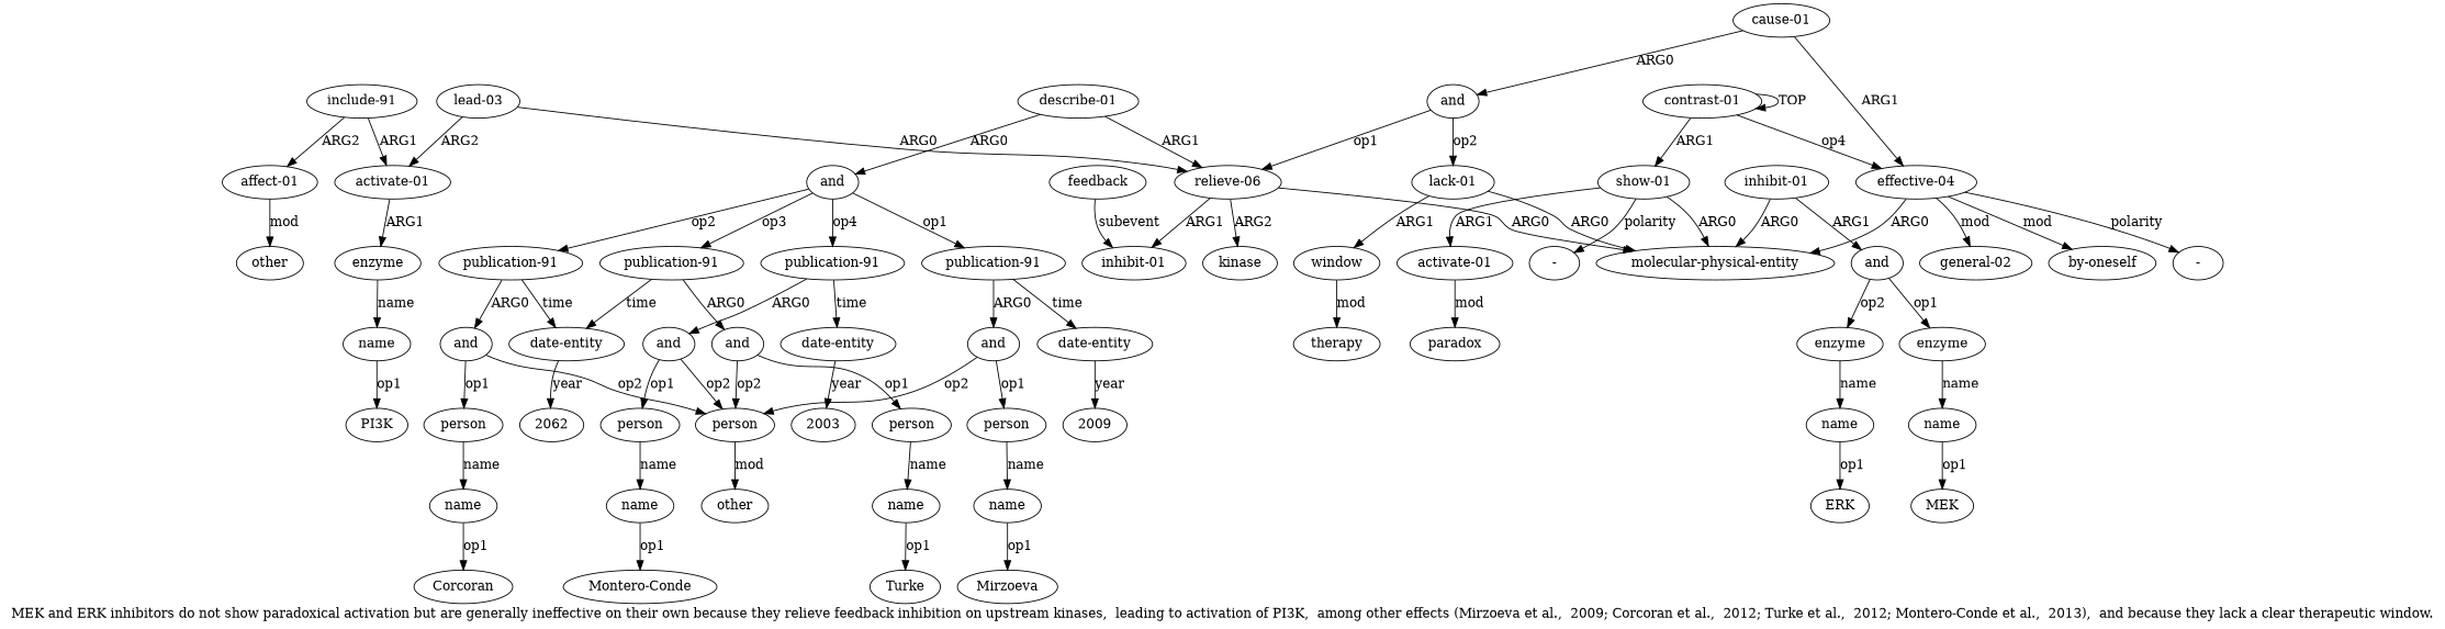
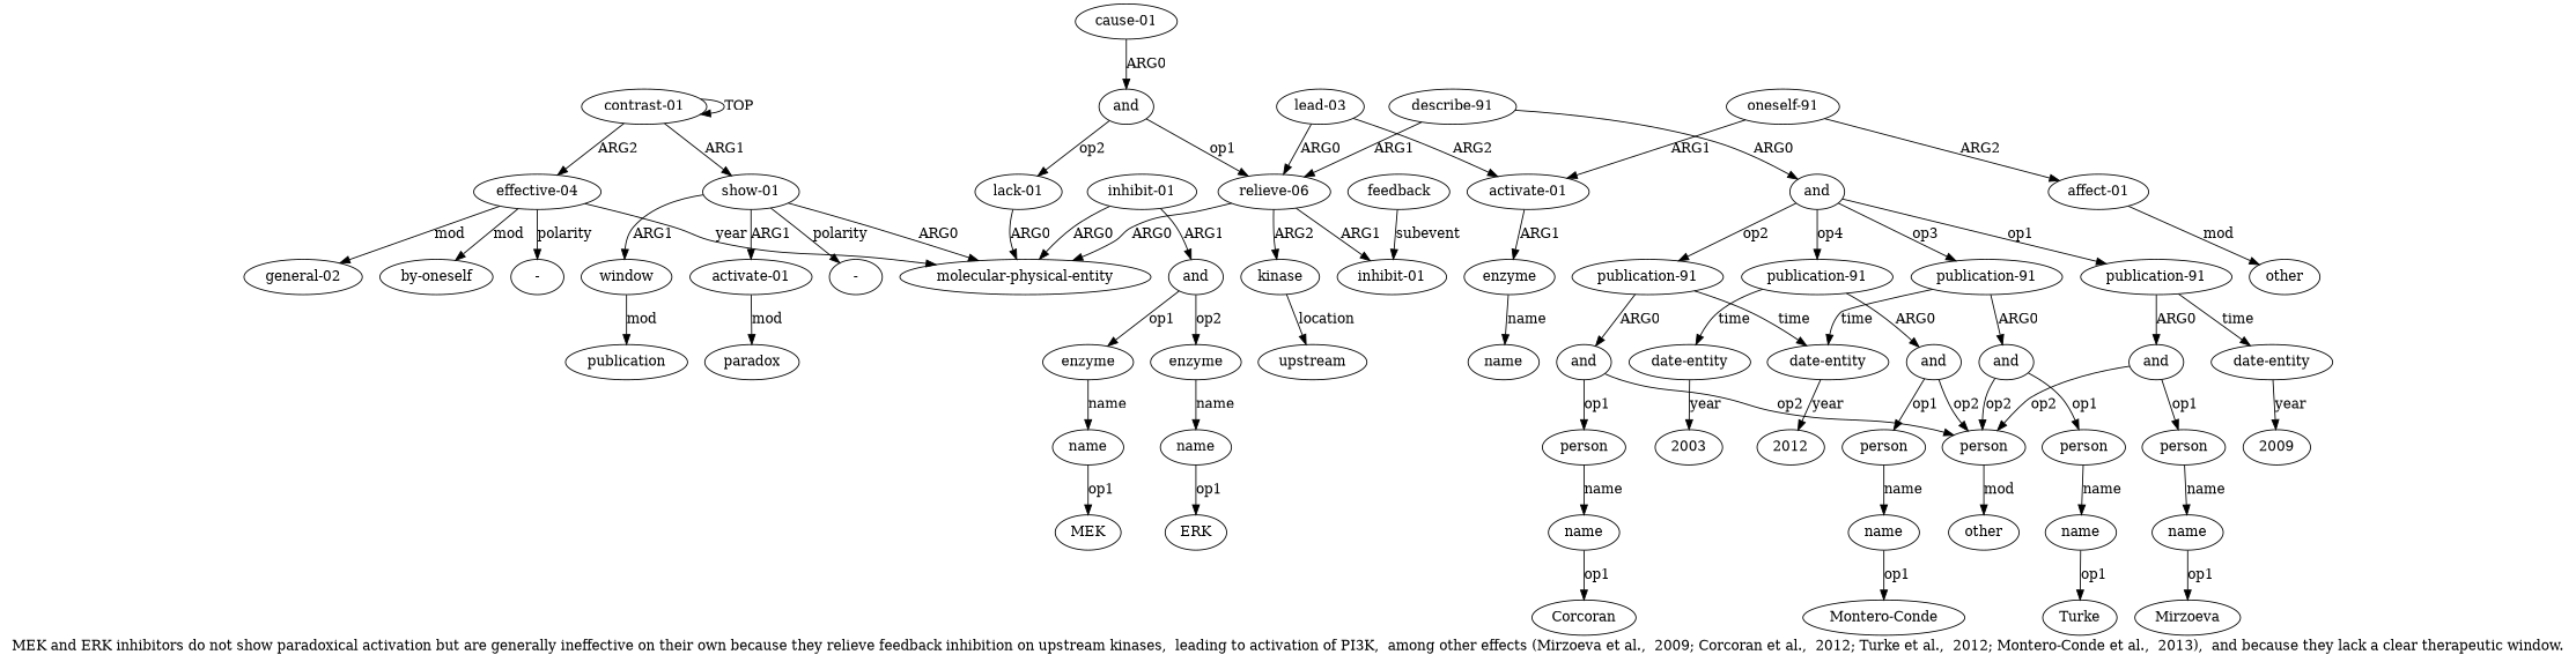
  digraph {
    label="MEK and ERK inhibitors do not show paradoxical activation but are generally ineffective on their own because they relieve feedback inhibition on upstream kinases,  leading to activation of PI3K,  among other effects (Mirzoeva et al.,  2009; Corcoran et al.,  2012; Turke et al.,  2012; Montero-Conde et al.,  2013),  and because they lack a clear therapeutic window."
    node [color=black gold_ind=-1 gold_label=name test_ind=-1 test_label=name]
    edge [color=black gold_label=op1 test_label=op1]
+   n1 [gold_ind=20 gold_label=upstream label=upstream test_ind=20 test_label=upstream]
    n2 [gold_ind=21 gold_label="lead-03" label="lead-03" test_ind=21 test_label="lead-03"]
    n3 [gold_ind=22 gold_label="activate-01" label="activate-01" test_ind=22 test_label="activate-01"]
    n4 [gold_ind=16 gold_label="relieve-01" label="relieve-06" test_ind=16 test_label="relieve-01"]
    n5 [gold_ind=23 gold_label=enzyme label=enzyme test_ind=23 test_label=enzyme]
    n6 [gold_ind=2 gold_label="molecular-physical-entity" label="molecular-physical-entity" test_ind=2 test_label="molecular-physical-entity"]
    n7 [gold_ind=17 gold_label="inhibit-01" label="inhibit-01" test_ind=17 test_label="inhibit-01"]
    n8 [gold_ind=19 gold_label=kinase label=kinase test_ind=19 test_label=kinase]
    n9 [gold_ind=24 label=name test_ind=24]
-   n10 [gold_label=PI3K label=PI3K test_label=PI3K]
-   n11 [gold_ind=25 gold_label="include-91" label="include-91" test_ind=25 test_label="include-91"]
+   n11 [gold_ind=25 gold_label="include-91" label="oneself-91" test_ind=25 test_label="include-91"]
    n12 [gold_ind=26 gold_label="affect-01" label="affect-01" test_ind=26 test_label="affect-01"]
    n13 [gold_ind=27 gold_label=other label=other test_ind=27 test_label=other]
-   n14 [gold_ind=28 gold_label="describe-01" label="describe-01" test_ind=28 test_label="describe-01"]
+   n14 [gold_ind=28 gold_label="describe-01" label="describe-91" test_ind=28 test_label="describe-01"]
    n15 [gold_ind=29 gold_label=and label=and test_ind=29 test_label=and]
    n16 [gold_ind=30 gold_label="publication-91" label="publication-91" test_ind=30 test_label="publication-91"]
    n17 [gold_ind=37 gold_label="publication-91" label="publication-91" test_ind=37 test_label="publication-91"]
    n18 [gold_ind=46 gold_label="publication-91" label="publication-91" test_ind=46 test_label="publication-91"]
    n19 [gold_ind=42 gold_label="publication-91" label="publication-91" test_ind=42 test_label="publication-91"]
    n20 [gold_ind=31 gold_label=and label=and test_ind=31 test_label=and]
    n21 [gold_ind=36 gold_label="date-entity" label="date-entity" test_ind=36 test_label="date-entity"]
    n22 [gold_ind=38 gold_label=and label=and test_ind=38 test_label=and]
    n23 [gold_ind=41 gold_label="date-entity" label="date-entity" test_ind=41 test_label="date-entity"]
    n24 [gold_ind=50 gold_label="date-entity" label="date-entity" test_ind=50 test_label="date-entity"]
    n25 [gold_ind=47 gold_label=and label=and test_ind=47 test_label=and]
    n26 [gold_ind=43 gold_label=and label=and test_ind=43 test_label=and]
    n27 [gold_ind=34 gold_label=person label=person test_ind=34 test_label=person]
    n28 [gold_ind=32 gold_label=person label=person test_ind=32 test_label=person]
    n29 [gold_label=2009 label=2009 test_label=2009]
    n30 [gold_ind=39 gold_label=person label=person test_ind=39 test_label=person]
-   n31 [gold_label=2012 label=2062 test_label=2012]
+   n31 [gold_label=2012 label=2012 test_label=2012]
    n32 [gold_label=2013 label=2003 test_label=2013]
    n33 [gold_ind=48 gold_label=person label=person test_ind=48 test_label=person]
    n34 [gold_ind=44 gold_label=person label=person test_ind=44 test_label=person]
    n35 [gold_label=Turke label=Turke test_label=Turke]
    n36 [gold_ind=35 gold_label=other label=other test_ind=35 test_label=other]
    n37 [gold_ind=33 label=name test_ind=33]
    n38 [gold_label=Mirzoeva label=Mirzoeva test_label=Mirzoeva]
    n39 [gold_label=MEK label=MEK test_label=MEK]
    n40 [gold_ind=40 label=name test_ind=40]
    n41 [gold_label=Corcoran label=Corcoran test_label=Corcoran]
    n42 [gold_ind=51 gold_label="lack-01" label="lack-01" test_ind=51 test_label="lack-01"]
    n43 [gold_ind=52 gold_label=window label=window test_ind=52 test_label=window]
-   n44 [gold_ind=54 gold_label=therapy label=therapy test_ind=54 test_label=therapy]
+   n44 [gold_ind=54 gold_label=therapy label=publication test_ind=54 test_label=therapy]
    n45 [gold_label=ERK label=ERK test_label=ERK]
    n46 [gold_ind=15 gold_label=and label=and test_ind=15 test_label=and]
    n47 [gold_ind=14 gold_label="cause-01" label="cause-01" test_ind=14 test_label="cause-01"]
    n48 [gold_ind=11 gold_label="effective-04" label="effective-04" test_ind=11 test_label="effective-04"]
    n49 [gold_ind=13 gold_label="general-02" label="general-02" test_ind=13 test_label="general-02"]
    n50 [gold_ind=12 gold_label="by-oneself" label="by-oneself" test_ind=12 test_label="by-oneself"]
    n51 [gold_label="-" label="-" test_label="-"]
    n52 [gold_ind=10 gold_label=paradox label=paradox test_ind=10 test_label=paradox]
    n53 [gold_ind=18 gold_label=feedback label=feedback test_ind=18 test_label=feedback]
    n54 [gold_ind=1 gold_label="show-01" label="show-01" test_ind=1 test_label="show-01"]
    n55 [gold_ind=9 gold_label="activate-01" label="activate-01" test_ind=9 test_label="activate-01"]
    n56 [gold_label="-" label="-" test_label="-"]
    n57 [gold_ind=0 gold_label="contrast-01" label="contrast-01" test_ind=0 test_label="contrast-01"]
    n58 [gold_ind=3 gold_label="inhibit-01" label="inhibit-01" test_ind=3 test_label="inhibit-01"]
    n59 [gold_ind=4 gold_label=and label=and test_ind=4 test_label=and]
    n60 [gold_ind=5 gold_label=enzyme label=enzyme test_ind=5 test_label=enzyme]
    n61 [gold_ind=7 gold_label=enzyme label=enzyme test_ind=7 test_label=enzyme]
    n62 [gold_ind=6 label=name test_ind=6]
    n63 [gold_ind=8 label=name test_ind=8]
    n64 [gold_label="Montero-Conde" label="Montero-Conde" test_label="Montero-Conde"]
    n65 [gold_ind=49 label=name test_ind=49]
    n66 [gold_ind=45 label=name test_ind=45]
    n2 -> n3 [gold_label=ARG2 label=ARG2 test_label=ARG2]
    n2 -> n4 [gold_label=ARG0 label=ARG0 test_label=ARG0]
    n3 -> n5 [gold_label=ARG1 label=ARG1 test_label=ARG1]
    n4 -> n6 [gold_label=ARG0 label=ARG0 test_label=ARG0]
    n4 -> n7 [gold_label=ARG1 label=ARG1 test_label=ARG1]
    n4 -> n8 [gold_label=ARG2 label=ARG2 test_label=ARG2]
    n5 -> n9 [gold_label=name label=name test_label=name]
-   n9 -> n10 [label=op1]
+   n8 -> n1 [gold_label=location label=location test_label=location]
    n11 -> n3 [gold_label=ARG1 label=ARG1 test_label=ARG1]
    n11 -> n12 [gold_label=ARG2 label=ARG2 test_label=ARG2]
    n12 -> n13 [gold_label=mod label=mod test_label=mod]
    n14 -> n4 [gold_label=ARG1 label=ARG1 test_label=ARG1]
    n14 -> n15 [gold_label=ARG0 label=ARG0 test_label=ARG0]
    n15 -> n16 [label=op1]
    n15 -> n17 [gold_label=op2 label=op2 test_label=op2]
    n15 -> n18 [gold_label=op4 label=op4 test_label=op4]
    n15 -> n19 [gold_label=op3 label=op3 test_label=op3]
    n16 -> n20 [gold_label=ARG0 label=ARG0 test_label=ARG0]
    n16 -> n21 [gold_label=time label=time test_label=time]
    n17 -> n22 [gold_label=ARG0 label=ARG0 test_label=ARG0]
    n17 -> n23 [gold_label=time label=time test_label=time]
    n18 -> n24 [gold_label=time label=time test_label=time]
    n18 -> n25 [gold_label=ARG0 label=ARG0 test_label=ARG0]
    n19 -> n23 [gold_label=time label=time test_label=time]
    n19 -> n26 [gold_label=ARG0 label=ARG0 test_label=ARG0]
    n20 -> n27 [gold_label=op2 label=op2 test_label=op2]
    n20 -> n28 [label=op1]
    n21 -> n29 [gold_label=year label=year test_label=year]
    n22 -> n27 [gold_label=op2 label=op2 test_label=op2]
    n22 -> n30 [label=op1]
    n23 -> n31 [gold_label=year label=year test_label=year]
    n24 -> n32 [gold_label=year label=year test_label=year]
    n25 -> n27 [gold_label=op2 label=op2 test_label=op2]
    n25 -> n33 [label=op1]
    n26 -> n27 [gold_label=op2 label=op2 test_label=op2]
    n26 -> n34 [label=op1]
    n27 -> n36 [gold_label=mod label=mod test_label=mod]
    n28 -> n37 [gold_label=name label=name test_label=name]
    n30 -> n40 [gold_label=name label=name test_label=name]
    n33 -> n65 [gold_label=name label=name test_label=name]
    n34 -> n66 [gold_label=name label=name test_label=name]
    n37 -> n38 [label=op1]
    n40 -> n41 [label=op1]
    n42 -> n6 [gold_label=ARG0 label=ARG0 test_label=ARG0]
-   n42 -> n43 [gold_label=ARG1 label=ARG1 test_label=ARG1]
+   n54 -> n43 [gold_label=ARG1 label=ARG1 test_label=ARG1]
    n43 -> n44 [gold_label=mod label=mod test_label=mod]
    n46 -> n4 [label=op1]
    n46 -> n42 [gold_label=op2 label=op2 test_label=op2]
    n47 -> n46 [gold_label=ARG0 label=ARG0 test_label=ARG0]
-   n47 -> n48 [gold_label=ARG1 label=ARG1 test_label=ARG1]
-   n48 -> n6 [gold_label=ARG0 label=ARG0 test_label=ARG0]
+   n48 -> n6 [gold_label=ARG0 label=year test_label=ARG0]
    n48 -> n49 [gold_label=mod label=mod test_label=mod]
    n48 -> n50 [gold_label=mod label=mod test_label=mod]
    n48 -> n51 [gold_label=polarity label=polarity test_label=polarity]
    n53 -> n7 [gold_label=subevent label=subevent test_label=subevent]
    n54 -> n6 [gold_label=ARG0 label=ARG0 test_label=ARG0]
    n54 -> n55 [gold_label=ARG1 label=ARG1 test_label=ARG1]
    n54 -> n56 [gold_label=polarity label=polarity test_label=polarity]
    n55 -> n52 [gold_label=mod label=mod test_label=mod]
-   n57 -> n48 [gold_label=ARG2 label=op4 test_label=ARG2]
+   n57 -> n48 [gold_label=ARG2 label=ARG2 test_label=ARG2]
    n57 -> n54 [gold_label=ARG1 label=ARG1 test_label=ARG1]
    n57 -> n57 [gold_label=TOP label=TOP test_label=TOP]
    n58 -> n6 [gold_label=ARG0 label=ARG0 test_label=ARG0]
    n58 -> n59 [gold_label=ARG1 label=ARG1 test_label=ARG1]
    n59 -> n60 [label=op1]
    n59 -> n61 [gold_label=op2 label=op2 test_label=op2]
    n60 -> n62 [gold_label=name label=name test_label=name]
    n61 -> n63 [gold_label=name label=name test_label=name]
    n62 -> n39 [label=op1]
    n63 -> n45 [label=op1]
    n65 -> n64 [label=op1]
    n66 -> n35 [label=op1]
  }
